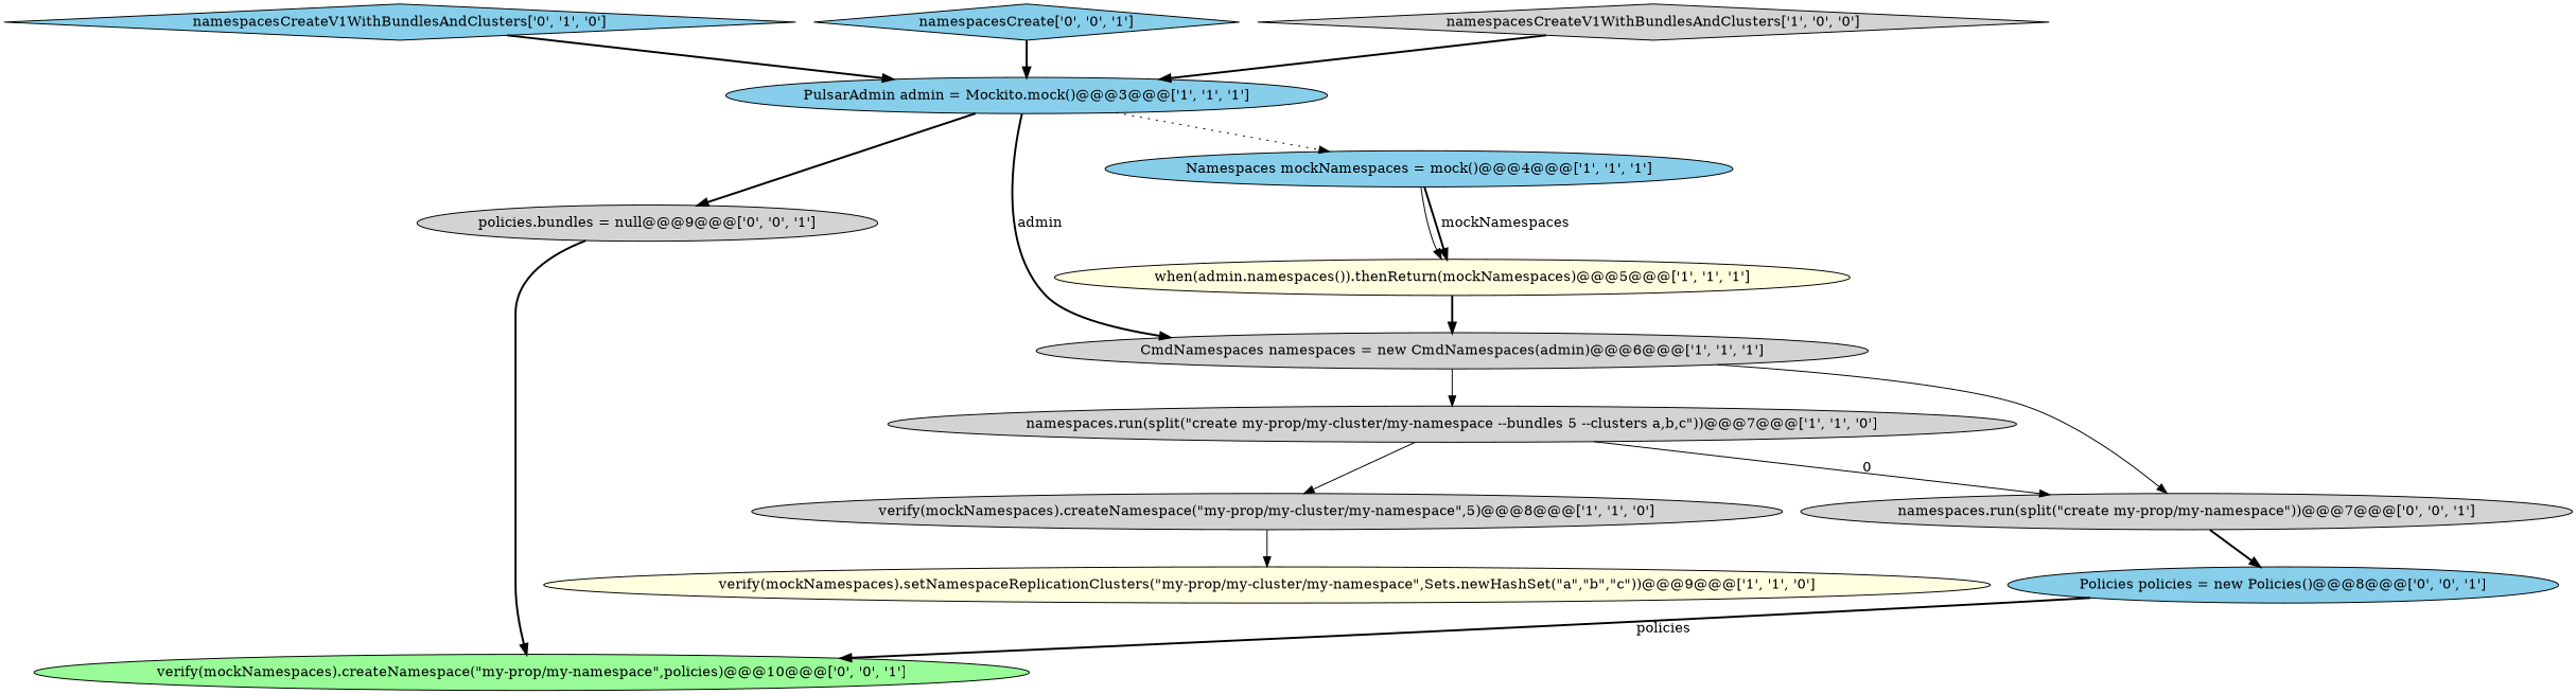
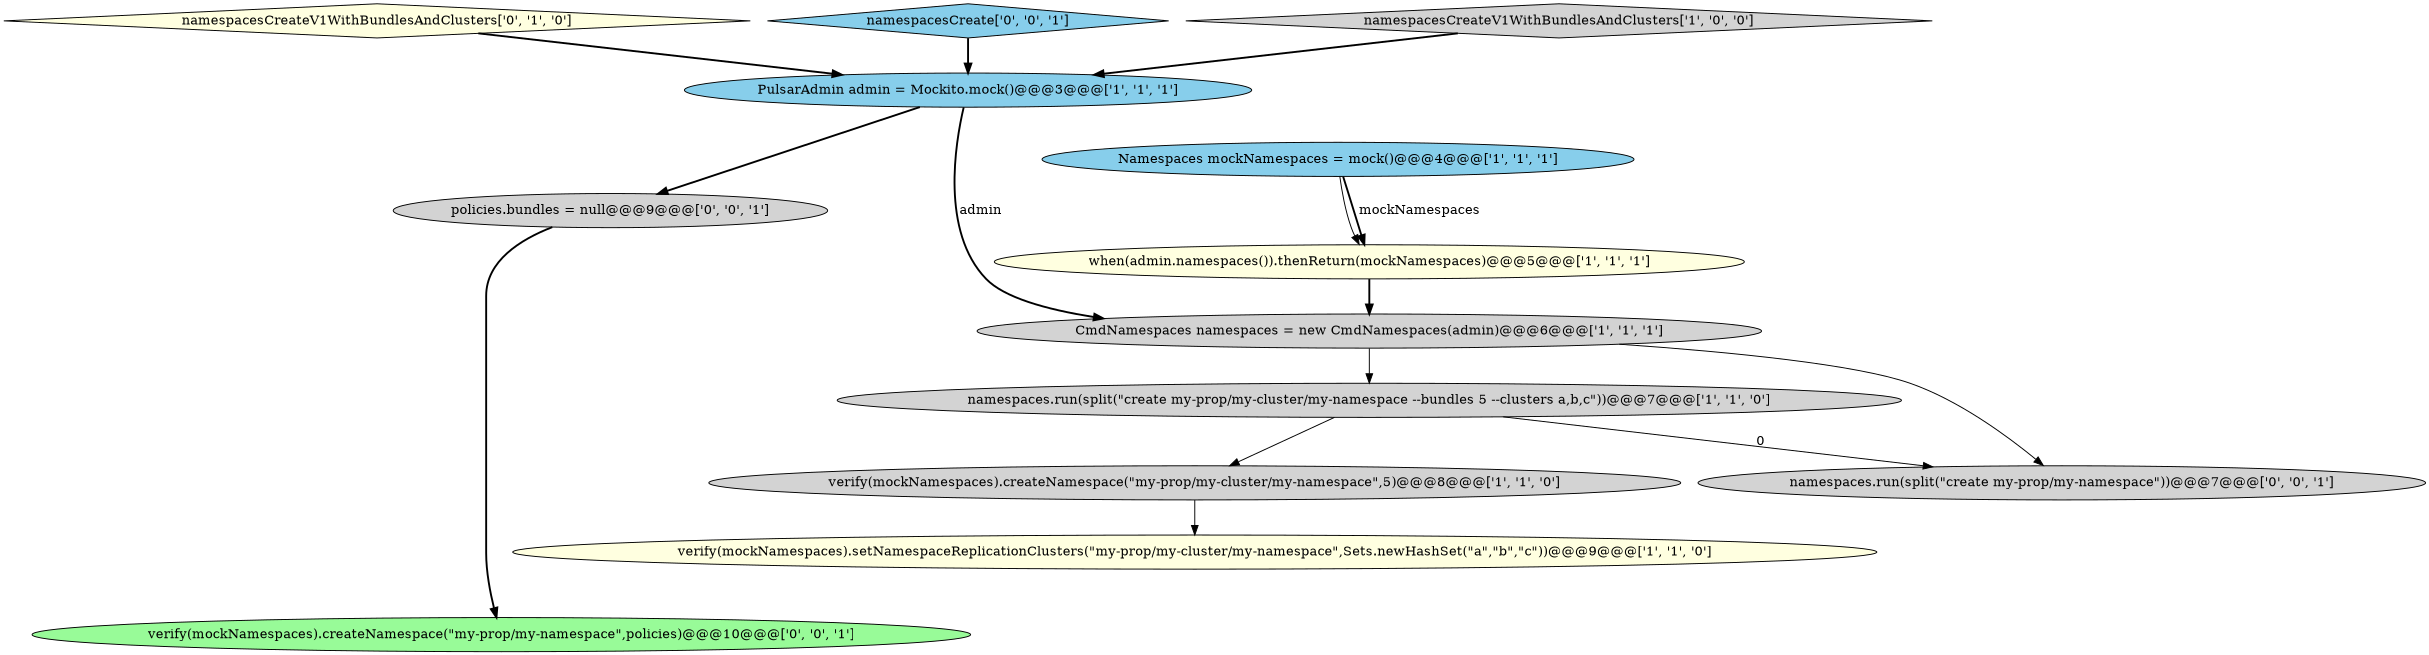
  digraph {
    node [fillcolor=lightgrey shape=ellipse style=filled]
    edge [style=bold]
    n1 [fillcolor=palegreen label="verify(mockNamespaces).createNamespace(\"my-prop/my-namespace\",policies)@@@10@@@['0', '0', '1']"]
-   n2 [fillcolor=skyblue label="Policies policies = new Policies()@@@8@@@['0', '0', '1']"]
    n3 [label="policies.bundles = null@@@9@@@['0', '0', '1']"]
    n4 [label="namespaces.run(split(\"create my-prop/my-cluster/my-namespace --bundles 5 --clusters a,b,c\"))@@@7@@@['1', '1', '0']"]
    n5 [label="verify(mockNamespaces).createNamespace(\"my-prop/my-cluster/my-namespace\",5)@@@8@@@['1', '1', '0']"]
    n6 [label="namespaces.run(split(\"create my-prop/my-namespace\"))@@@7@@@['0', '0', '1']"]
    n7 [fillcolor=lightyellow label="verify(mockNamespaces).setNamespaceReplicationClusters(\"my-prop/my-cluster/my-namespace\",Sets.newHashSet(\"a\",\"b\",\"c\"))@@@9@@@['1', '1', '0']"]
    n8 [fillcolor=lightyellow label="when(admin.namespaces()).thenReturn(mockNamespaces)@@@5@@@['1', '1', '1']"]
    n9 [label="CmdNamespaces namespaces = new CmdNamespaces(admin)@@@6@@@['1', '1', '1']"]
-   n10 [fillcolor=skyblue label="namespacesCreateV1WithBundlesAndClusters['0', '1', '0']" shape=diamond]
+   n10 [fillcolor=lightyellow label="namespacesCreateV1WithBundlesAndClusters['0', '1', '0']" shape=diamond]
    n11 [fillcolor=skyblue label="PulsarAdmin admin = Mockito.mock()@@@3@@@['1', '1', '1']"]
    n12 [fillcolor=skyblue label="Namespaces mockNamespaces = mock()@@@4@@@['1', '1', '1']"]
    n13 [fillcolor=skyblue label="namespacesCreate['0', '0', '1']" shape=diamond]
    n14 [label="namespacesCreateV1WithBundlesAndClusters['1', '0', '0']" shape=diamond]
-   n2 -> n1 [label=policies]
    n3 -> n1
    n4 -> n5 [style=solid]
    n4 -> n6 [label=0 style=solid]
    n5 -> n7 [style=solid]
-   n6 -> n2
    n8 -> n9
    n9 -> n4 [style=solid]
    n9 -> n6 [style=solid]
    n10 -> n11
    n11 -> n3
    n11 -> n9 [label=admin]
-   n11 -> n12 [style=dotted]
    n12 -> n8 [style=solid]
    n12 -> n8 [label=mockNamespaces]
    n13 -> n11
    n14 -> n11
  }
